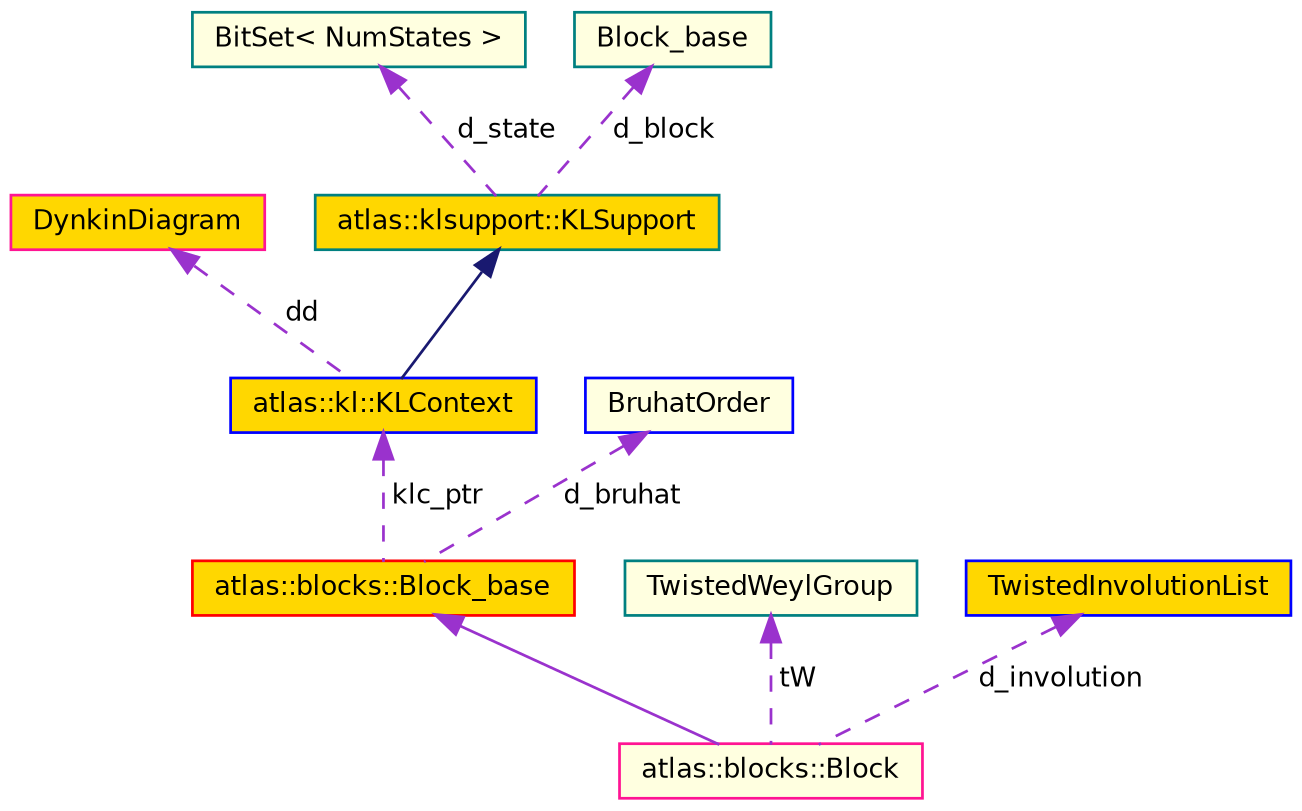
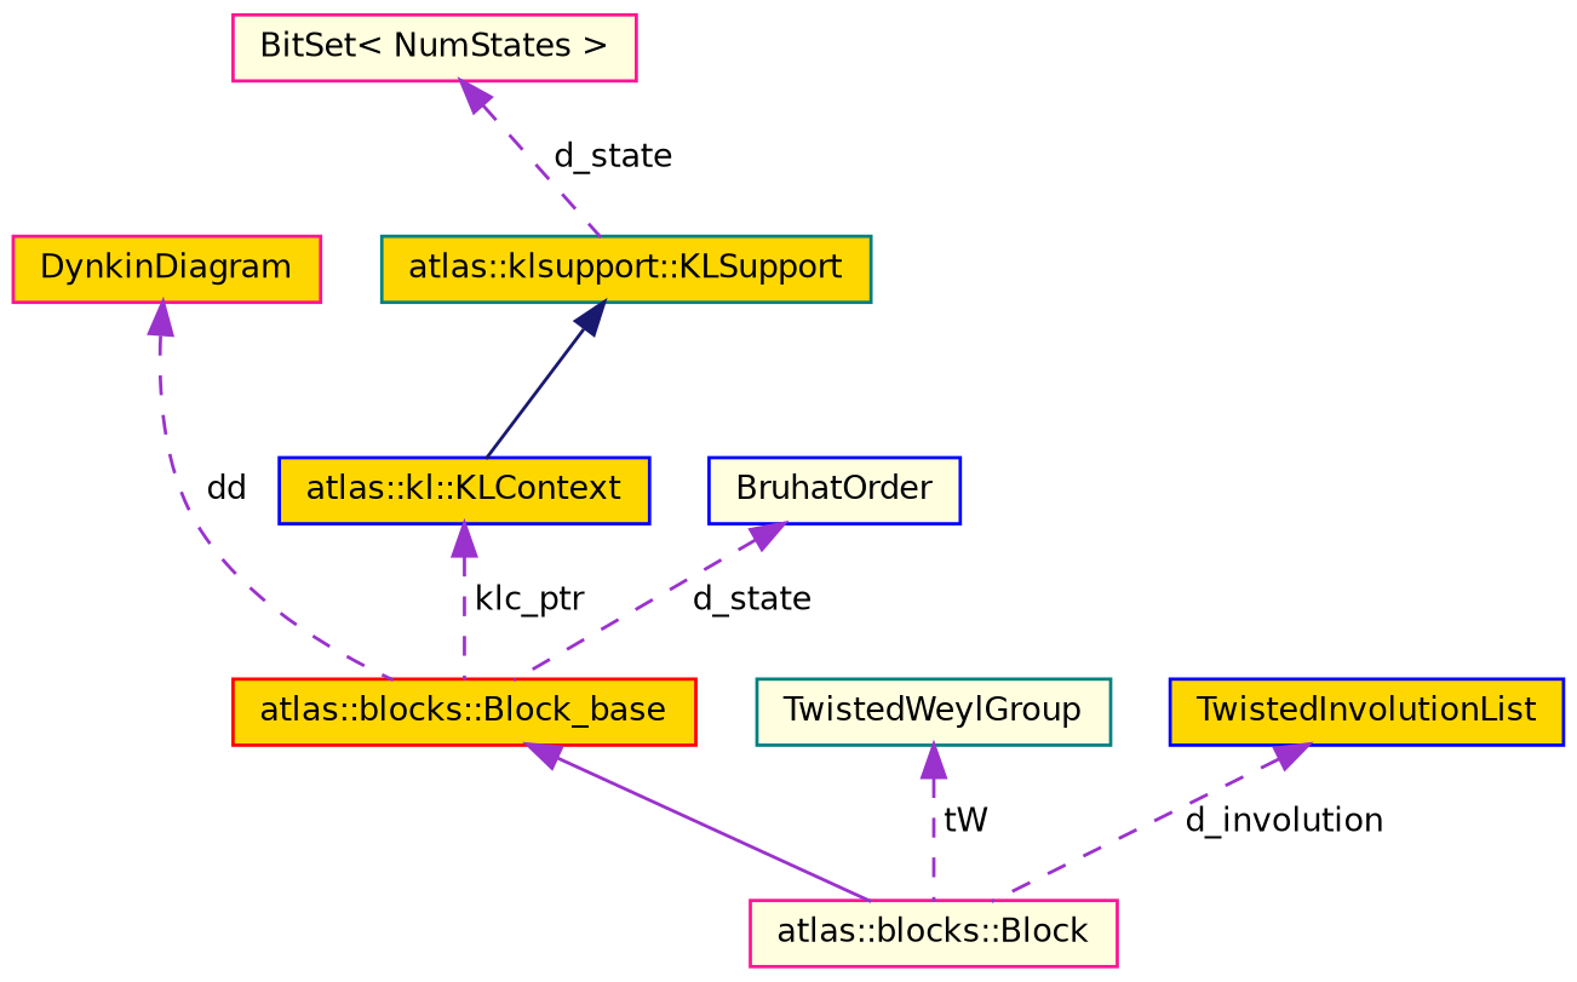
  digraph {
    node [color=teal fillcolor=lightyellow fontname=Helvetica fontsize=10 shape=record style=filled]
    edge [color=darkorchid3 dir=back fontname=Helvetica fontsize=10 labelfontname=Helvetica labelfontsize=10 style=dashed]
    n1 [color=deeppink fontcolor=black height=0.2 label="atlas::blocks::Block" width=0.4]
    n2 [color=red fillcolor=gold height=0.2 label="atlas::blocks::Block_base" width=0.4]
    n3 [color=deeppink fillcolor=gold height=0.2 label=DynkinDiagram width=0.4]
    n4 [color=blue height=0.2 label=BruhatOrder width=0.4]
    n5 [color=blue fillcolor=gold height=0.2 label="atlas::kl::KLContext" width=0.4]
    n6 [fillcolor=gold height=0.2 label="atlas::klsupport::KLSupport" width=0.4]
-   n7 [height=0.2 label="BitSet\< NumStates \>" width=0.4]
-   n8 [height=0.2 label=Block_base width=0.4]
+   n7 [color=deeppink height=0.2 label="BitSet\< NumStates \>" width=0.4]
    n9 [height=0.2 label=TwistedWeylGroup width=0.4]
    n10 [color=blue fillcolor=gold height=0.2 label=TwistedInvolutionList width=0.4]
    n2 -> n1 [style=solid]
-   n3 -> n5 [label=" dd"]
-   n4 -> n2 [label=" d_bruhat"]
+   n3 -> n2 [label=" dd"]
+   n4 -> n2 [label=" d_state"]
    n5 -> n2 [label=" klc_ptr"]
    n6 -> n5 [color=midnightblue style=solid]
    n7 -> n6 [label=" d_state"]
-   n8 -> n6 [label=" d_block"]
    n9 -> n1 [label=" tW"]
    n10 -> n1 [label=" d_involution"]
  }
